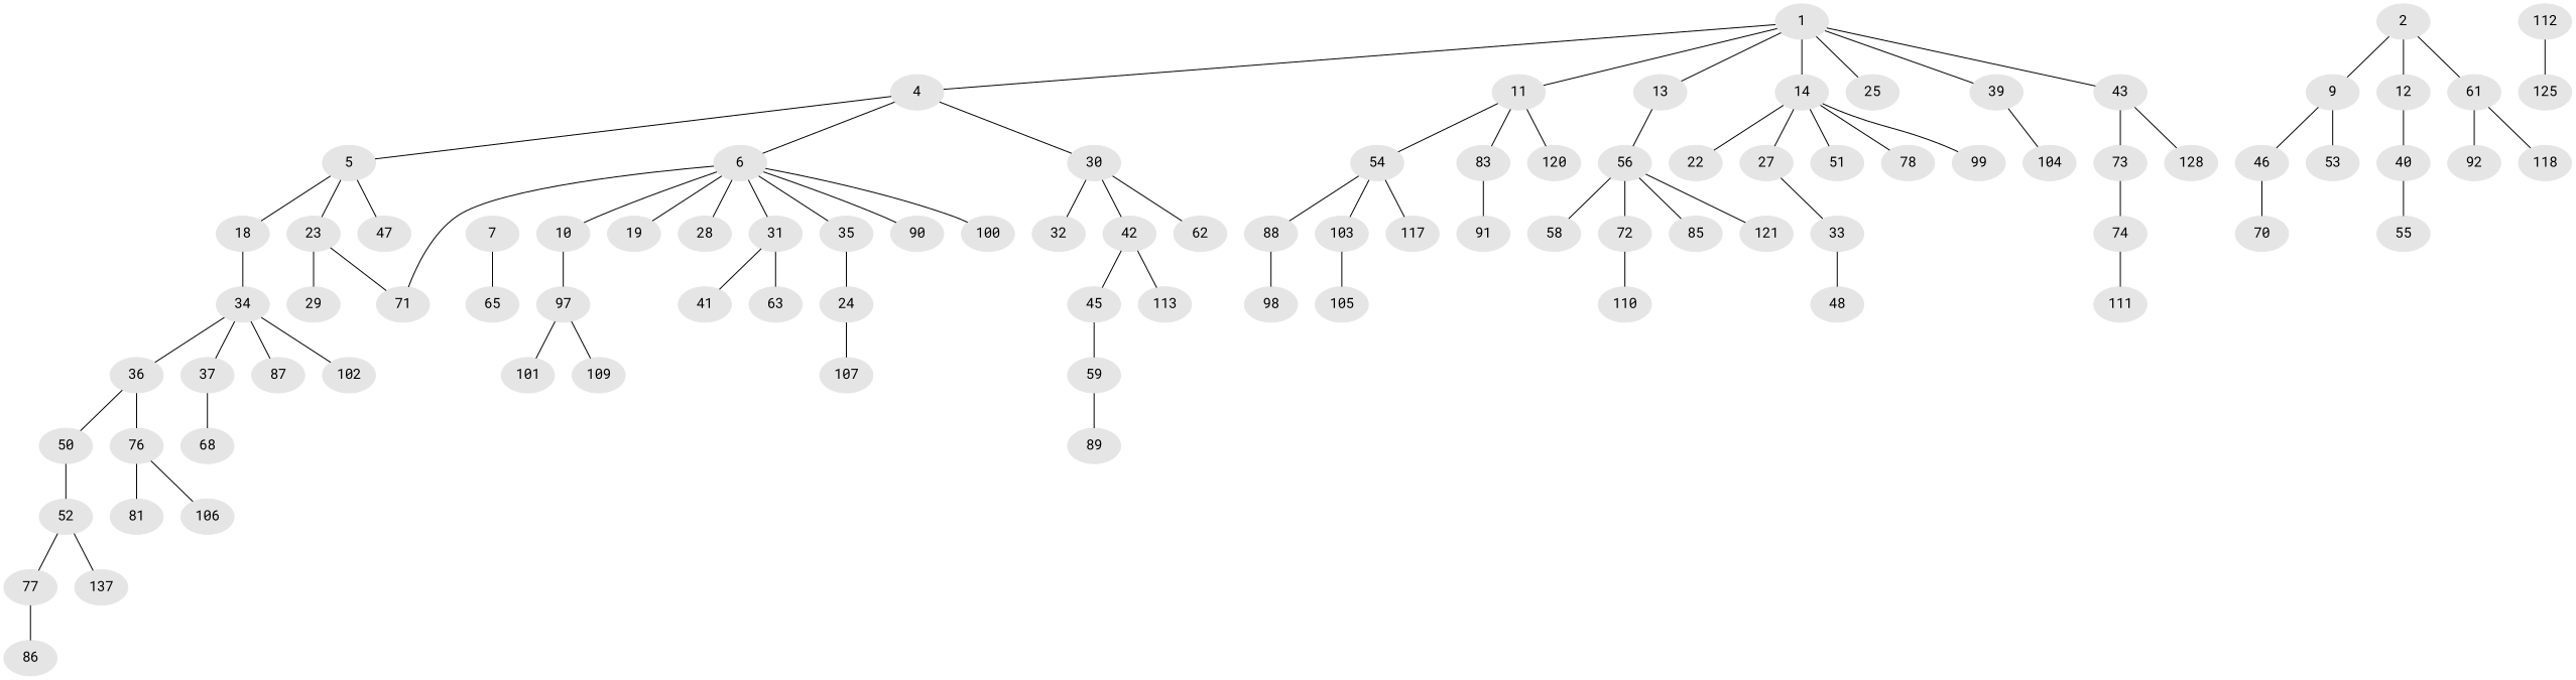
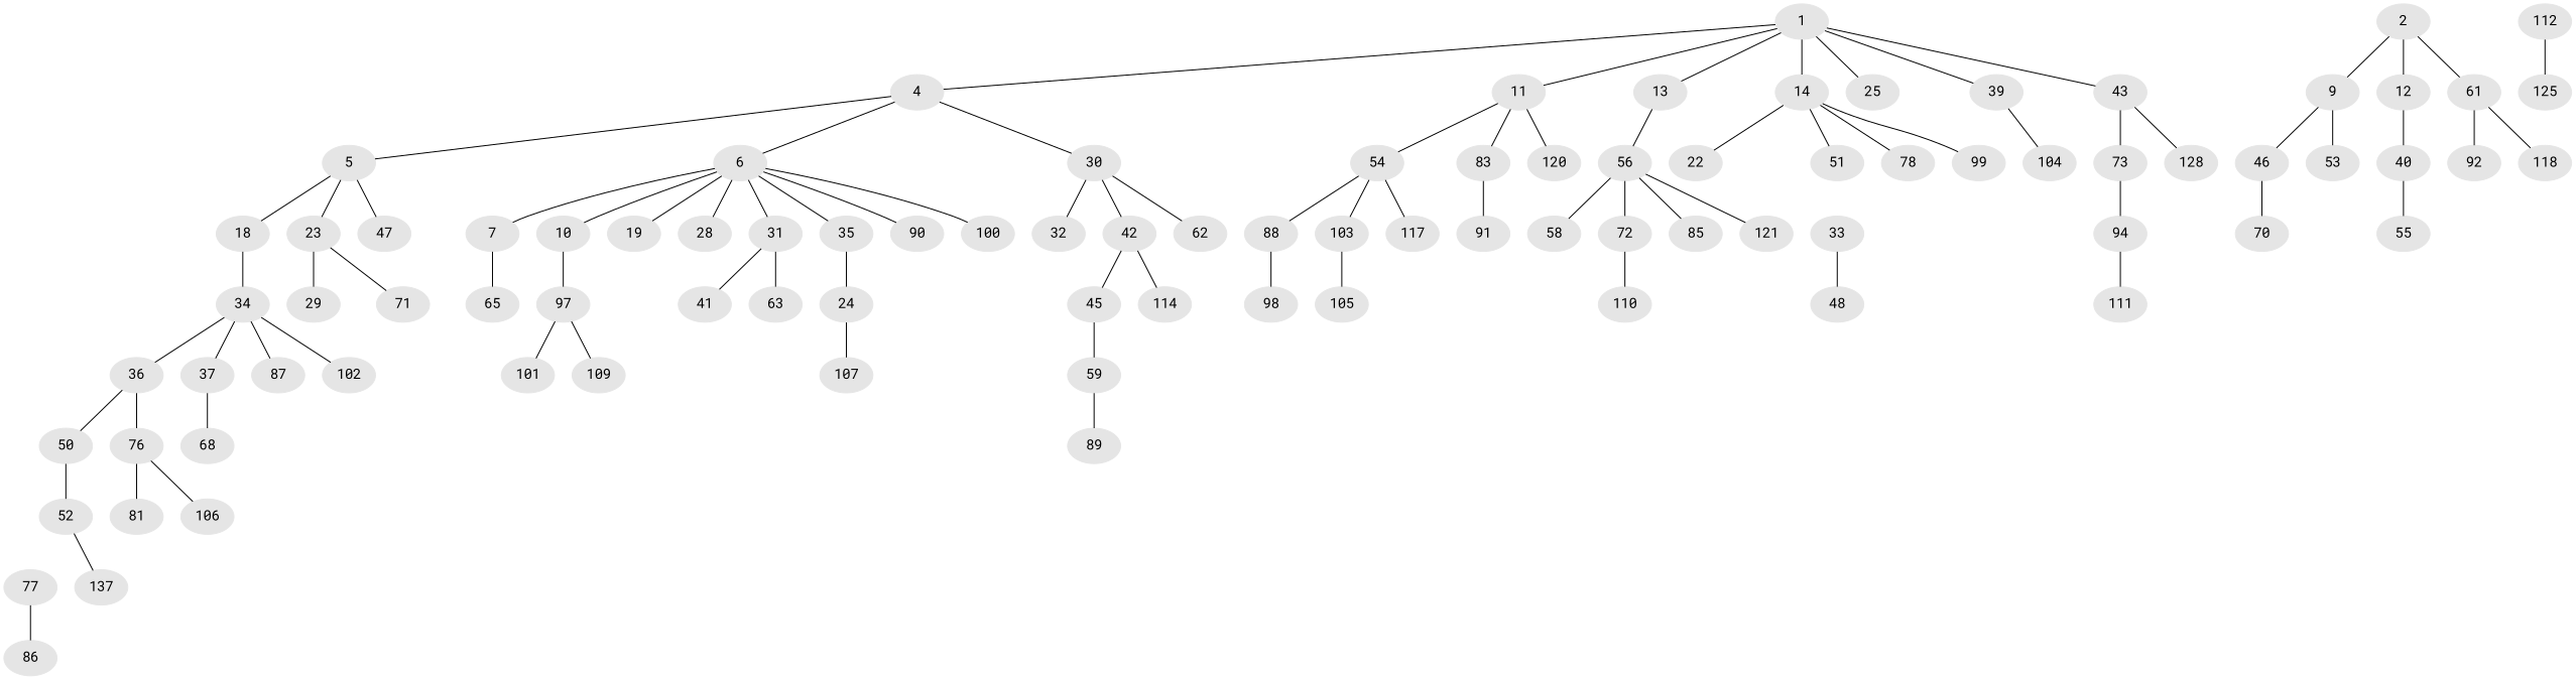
  graph {
    fontname="Roboto Mono"
    node [color=gray90 fontname="Roboto Mono" style=filled]
    edge [fontname="Roboto Mono"]
    1 [super="+3"]
    4
    11 [super="+21"]
    13
    14 [super="+15"]
    25
    39
    43 [super="+44"]
    2 [super="+66"]
    9 [super="+17"]
    12 [super="+122"]
    61 [super="+95"]
    5 [super="+16"]
    6 [super="+20"]
    30 [super="+49"]
    54 [super="+79"]
    83 [super="+135"]
    120
    56 [super="+69"]
    22 [super="+130"]
-   27 [super="+132"]
    51
    78
    99
    104 [super="+131"]
    73
    128
    46 [super="+115"]
    53
    40 [super="+96"]
    92
    118
    18 [super="+38"]
    23 [super="+26"]
    47
    7 [super="+8"]
    10
    19 [super="+60"]
    28
    31
    35
    90
    100
    32
    42
    62
    34 [super="+84"]
    29
    n49 [label=71]
    65
    97
    24 [super="+82"]
    107
    41
    63 [super="+71"]
    70
    101
    109 [super="+124"]
    88 [super="+134"]
    103 [super="+123"]
    117
    91
    55
    58
    72 [super="+93"]
    85
    121
    33 [super="+57"]
    36 [super="+67"]
    37
    87
    102
    112
    125
    48
    45 [super="+64"]
-   113 [super="+119"]
+   113 [super="+119" label=114]
    50
    76 [super="+94"]
    68 [super="+80"]
    52 [super="+133"]
    81
    106 [super="+126"]
    59
-   74
+   74 [label=94]
    89 [super="+108"]
    77 [super="+116"]
    137
    86 [super="+114"]
    98
    105
    110 [super="+136"]
    111 [super="+127"]
    1 -- 4
    1 -- 11
    1 -- 13
    1 -- 14
    1 -- 25
    1 -- 39
    1 -- 43
    4 -- 5
    4 -- 6
    4 -- 30
    11 -- 54
    11 -- 83
    11 -- 120
    13 -- 56
    14 -- 22
-   14 -- 27
    14 -- 51
    14 -- 78
    14 -- 99
    39 -- 104
    43 -- 73
    43 -- 128
    2 -- 9
    2 -- 12
    2 -- 61
    9 -- 46
    9 -- 53
    12 -- 40
    61 -- 92
    61 -- 118
    5 -- 18
    5 -- 23
    5 -- 47
-   6 -- n49
+   6 -- 7
    6 -- 10
    6 -- 19
    6 -- 28
    6 -- 31
    6 -- 35
    6 -- 90
    6 -- 100
    30 -- 32
    30 -- 42
    30 -- 62
    54 -- 88
    54 -- 103
    54 -- 117
    83 -- 91
    56 -- 58
    56 -- 72
    56 -- 85
    56 -- 121
-   27 -- 33
    73 -- 74
    46 -- 70
    40 -- 55
    18 -- 34
    23 -- 29
    23 -- n49
    7 -- 65
    10 -- 97
    31 -- 41
    31 -- 63
    35 -- 24
    42 -- 45
    42 -- 113
    34 -- 36
    34 -- 37
    34 -- 87
    34 -- 102
    97 -- 101
    97 -- 109
    24 -- 107
    88 -- 98
    103 -- 105
    72 -- 110
    33 -- 48
    36 -- 50
    36 -- 76
    37 -- 68
    112 -- 125
    45 -- 59
    50 -- 52
    76 -- 81
    76 -- 106
-   52 -- 77
    52 -- 137
    59 -- 89
    74 -- 111
    77 -- 86
  }
